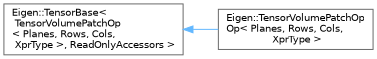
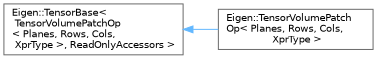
  digraph {
    rankdir=LR
    node [color=grey40 fillcolor=white fontname=Helvetica fontsize=10 shape=box style=filled]
    n1 [height=0.2 label="Eigen::TensorBase\<\l TensorVolumePatchOp\l\< Planes, Rows, Cols,\l XprType \>, ReadOnlyAccessors \>" width=0.4]
-   n2 [height=0.2 label="Eigen::TensorVolumePatchOp\lOp\< Planes, Rows, Cols,\l XprType \>" width=0.4]
+   n2 [height=0.2 label="Eigen::TensorVolumePatch\lOp\< Planes, Rows, Cols,\l XprType \>" width=0.4]
    n1 -> n2 [color=steelblue1 dir=back fontname=Helvetica fontsize=10 labelfontname=Helvetica labelfontsize=10 style=solid]
  }
